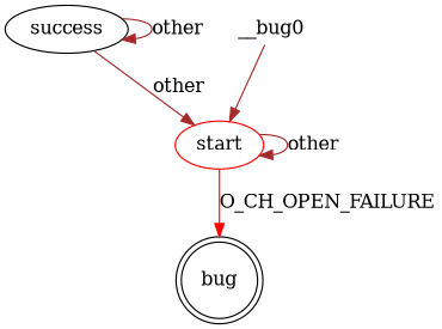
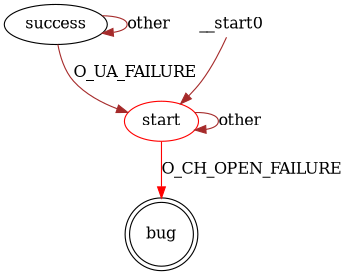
  digraph {
    edge [color=brown]
    start [color=red]
    bug [shape=doublecircle]
    success
-   __start0 [height=0 shape=none width=0 label=__bug0]
+   __start0 [height=0 shape=none width=0]
    start -> start [label=other]
    start -> bug [color=red label=O_CH_OPEN_FAILURE]
-   success -> start [label=other]
+   success -> start [label=O_UA_FAILURE]
    success -> success [label=other]
    __start0 -> start
  }
